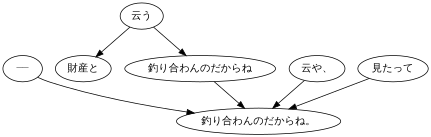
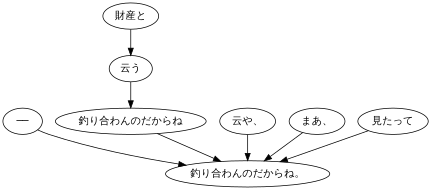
  digraph {
    fontname="Courier Prime"
    node [fontname="Courier Prime"]
    edge [fontname="Courier Prime"]
    n1 [label="——"]
    n2 [label="釣り合わんのだからね。"]
    n3 [label="財産と"]
    n4 [label="云う"]
    n5 [label="釣り合わんのだからね"]
    n6 [label="云や、"]
+   n7 [label="まあ、"]
    n8 [label="見たって"]
    n1 -> n2
-   n4 -> n3
+   n3 -> n4
    n4 -> n5
    n5 -> n2
    n6 -> n2
+   n7 -> n2
    n8 -> n2
  }
